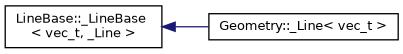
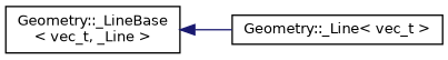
  digraph {
    rankdir=LR
    node [color=black fillcolor=white fontname=Helvetica fontsize=10 shape=record style=filled]
-   n1 [height=0.2 label="LineBase::_LineBase\l\< vec_t, _Line \>" width=0.4]
+   n1 [height=0.2 label="Geometry::_LineBase\l\< vec_t, _Line \>" width=0.4]
    n2 [height=0.2 label="Geometry::_Line\< vec_t \>" width=0.4]
    n1 -> n2 [color=midnightblue dir=back fontname=Helvetica fontsize=10 labelfontname=Helvetica labelfontsize=10 style=solid]
  }
